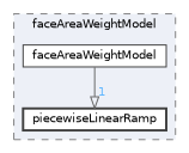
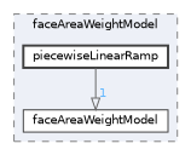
  digraph {
    compound=true
    node [color=grey25 fillcolor=white fontname=Helvetica fontsize=10 shape=box]
    n1 [height=0.2 label=faceAreaWeightModel style=filled width=0.4]
    n2 [height=0.2 label=piecewiseLinearRamp style="filled,bold" width=0.4]
    subgraph cluster_1 {
      bgcolor="#edf0f7"
      fontname=Helvetica
      fontsize=10
      label=faceAreaWeightModel
      pencolor=grey50
      style="filled,dashed"
      n1
      n2
    }
-   n1 -> n2 [color=gray40 fontcolor=steelblue1 fontname=Helvetica fontsize=10 headlabel=1 labeldistance=1.5 labelfontname=Helvetica labelfontsize=10 arrowhead=onormal]
+   n2 -> n1 [color=gray40 fontcolor=steelblue1 fontname=Helvetica fontsize=10 headlabel=1 labeldistance=1.5 labelfontname=Helvetica labelfontsize=10 arrowhead=onormal]
  }
